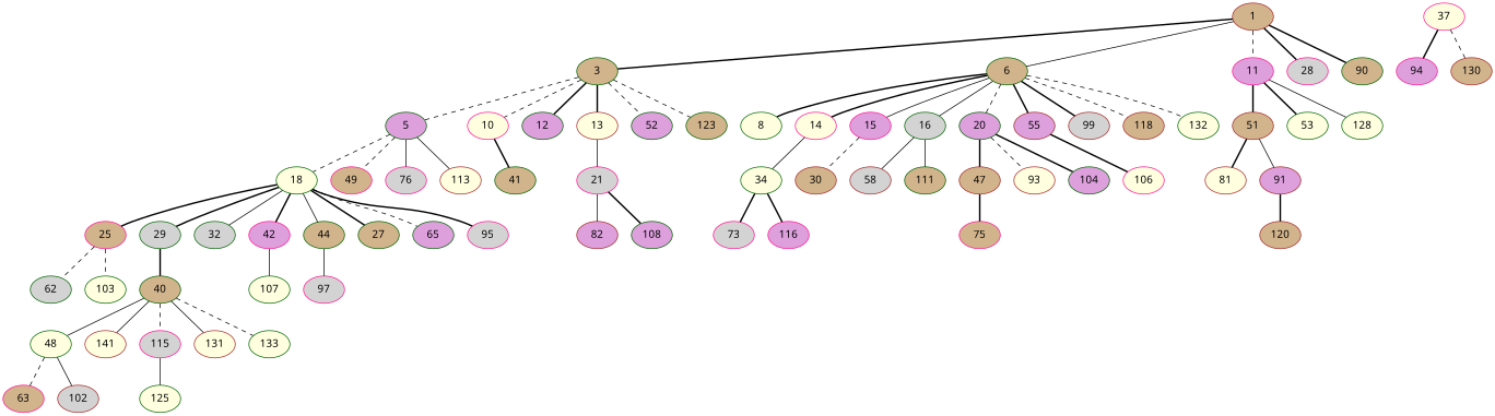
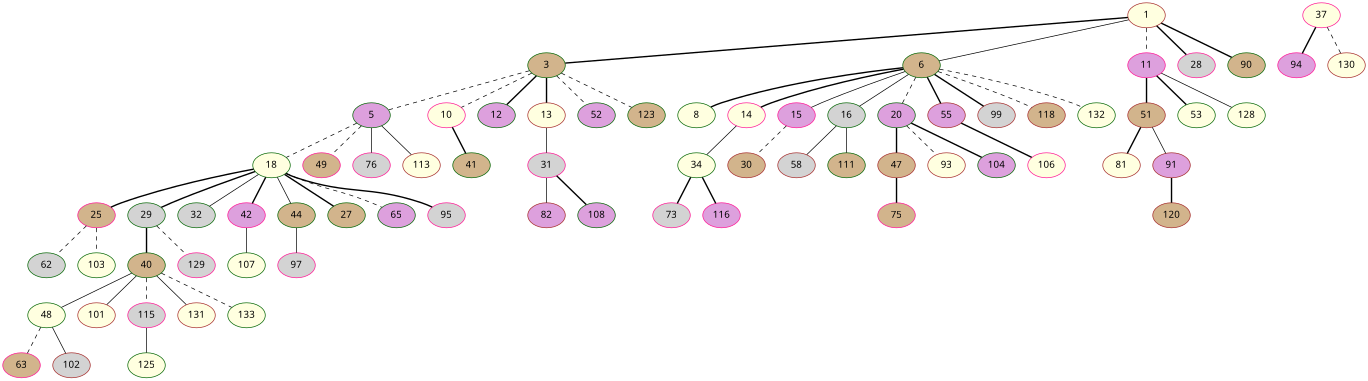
  graph {
    fontname="Noto Sans"
    node [color=darkgreen fillcolor=lightyellow fontname="Noto Sans" style=filled]
    edge [fontname="Noto Sans" style=bold]
-   1 [color=brown fillcolor=tan super="+2+140"]
+   1 [color=brown super="+2+140"]
    3 [fillcolor=tan super="+4"]
    6 [fillcolor=tan super="+7"]
    11 [color=deeppink fillcolor=plum super="+27+35+71"]
    28 [color=deeppink fillcolor=lightgrey super="+74"]
    90 [fillcolor=tan]
    5 [fillcolor=plum super="+9"]
    10 [color=deeppink]
    12 [fillcolor=plum super="+109"]
    13 [color=brown]
    52 [fillcolor=plum]
    123 [fillcolor=tan]
    8
    14 [color=deeppink super="+135"]
    15 [color=deeppink fillcolor=plum]
    16 [fillcolor=lightgrey super="+21"]
    20 [fillcolor=plum super="+23+36"]
    55 [color=brown fillcolor=plum]
    99 [color=brown fillcolor=lightgrey super="+114"]
    118 [color=brown fillcolor=tan super="+121+138"]
    132
    51 [color=brown fillcolor=tan super="+119+88"]
    53 [super="+54+142"]
    128
    18 [super="+141+22+139+68"]
    49 [color=deeppink fillcolor=tan super="+98+87"]
    76 [color=deeppink fillcolor=lightgrey super="+79+77"]
    113 [color=brown]
    41 [fillcolor=tan]
-   31 [color=deeppink fillcolor=lightgrey super="+38" label=21]
+   31 [color=deeppink fillcolor=lightgrey super="+38"]
    25 [color=deeppink fillcolor=tan super="+96+60+39"]
    29 [fillcolor=lightgrey super="+33"]
    32 [fillcolor=lightgrey]
    42 [color=deeppink fillcolor=plum super="+46"]
    44 [fillcolor=tan super="+112+72"]
    n36 [fillcolor=tan label=27]
    65 [fillcolor=plum]
    95 [color=deeppink fillcolor=lightgrey]
    34 [super="+100"]
    30 [color=brown fillcolor=tan]
    58 [color=brown fillcolor=lightgrey]
    111 [fillcolor=tan]
    47 [color=brown fillcolor=tan super="+61"]
    93 [color=brown]
    104 [fillcolor=plum]
    106 [color=deeppink]
    81 [color=brown]
    91 [color=brown fillcolor=plum]
    82 [color=brown fillcolor=plum]
    108 [fillcolor=plum super="+137"]
    73 [color=deeppink fillcolor=lightgrey]
    116 [color=deeppink fillcolor=plum]
    62 [fillcolor=lightgrey super="+85"]
    103
    40 [fillcolor=tan super="+69+45"]
+   129 [color=deeppink fillcolor=lightgrey]
    107
    97 [color=deeppink fillcolor=lightgrey]
    37 [color=deeppink super="+86+89"]
    94 [color=deeppink fillcolor=plum]
-   130 [color=brown fillcolor=tan]
+   130 [color=brown]
    75 [color=deeppink fillcolor=tan]
    48
-   101 [color=brown label=141]
+   101 [color=brown]
    115 [color=deeppink fillcolor=lightgrey]
    131 [color=brown]
    133
    63 [color=deeppink fillcolor=tan super="+117"]
    102 [color=brown fillcolor=lightgrey]
    125
    120 [color=brown fillcolor=tan]
    1 -- 3
    1 -- 6 [style=solid]
    1 -- 11 [style=dashed]
    1 -- 28
    1 -- 90
    3 -- 5 [style=dashed]
    3 -- 10 [style=dashed]
    3 -- 12
    3 -- 13
    3 -- 52 [style=dashed]
    3 -- 123 [style=dashed]
    6 -- 8
    6 -- 14
    6 -- 15 [style=solid]
    6 -- 16 [style=solid]
    6 -- 20 [style=dashed]
    6 -- 55
    6 -- 99
    6 -- 118 [style=dashed]
    6 -- 132 [style=dashed]
    11 -- 51
    11 -- 53
    11 -- 128 [style=solid]
    5 -- 18 [style=dashed]
    5 -- 49 [style=dashed]
    5 -- 76 [style=solid]
    5 -- 113 [style=solid]
    10 -- 41
    13 -- 31 [style=solid]
    14 -- 34 [style=solid]
    15 -- 30 [style=dashed]
    16 -- 58 [style=solid]
    16 -- 111 [style=solid]
    20 -- 47
    20 -- 93 [style=dashed]
    20 -- 104
    55 -- 106
    51 -- 81
    51 -- 91 [style=solid]
    18 -- 25
    18 -- 29
    18 -- 32 [style=solid]
    18 -- 42
    18 -- 44 [style=solid]
    18 -- n36
    18 -- 65 [style=dashed]
    18 -- 95
    31 -- 82 [style=solid]
    31 -- 108
    25 -- 62 [style=dashed]
    25 -- 103 [style=dashed]
    29 -- 40
+   29 -- 129 [style=dashed]
    42 -- 107 [style=solid]
    44 -- 97 [style=solid]
    34 -- 73
    34 -- 116
    47 -- 75
    91 -- 120
    40 -- 48 [style=solid]
    40 -- 101 [style=solid]
    40 -- 115 [style=dashed]
    40 -- 131 [style=solid]
    40 -- 133 [style=dashed]
    37 -- 94
    37 -- 130 [style=dashed]
    48 -- 63 [style=dashed]
    48 -- 102 [style=solid]
    115 -- 125 [style=solid]
  }
